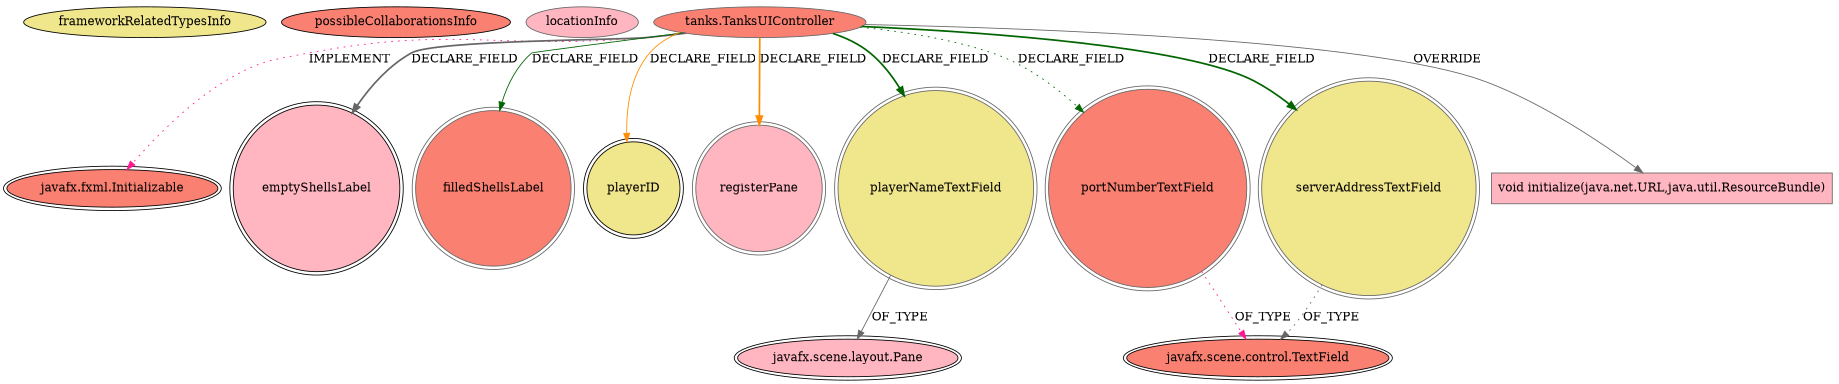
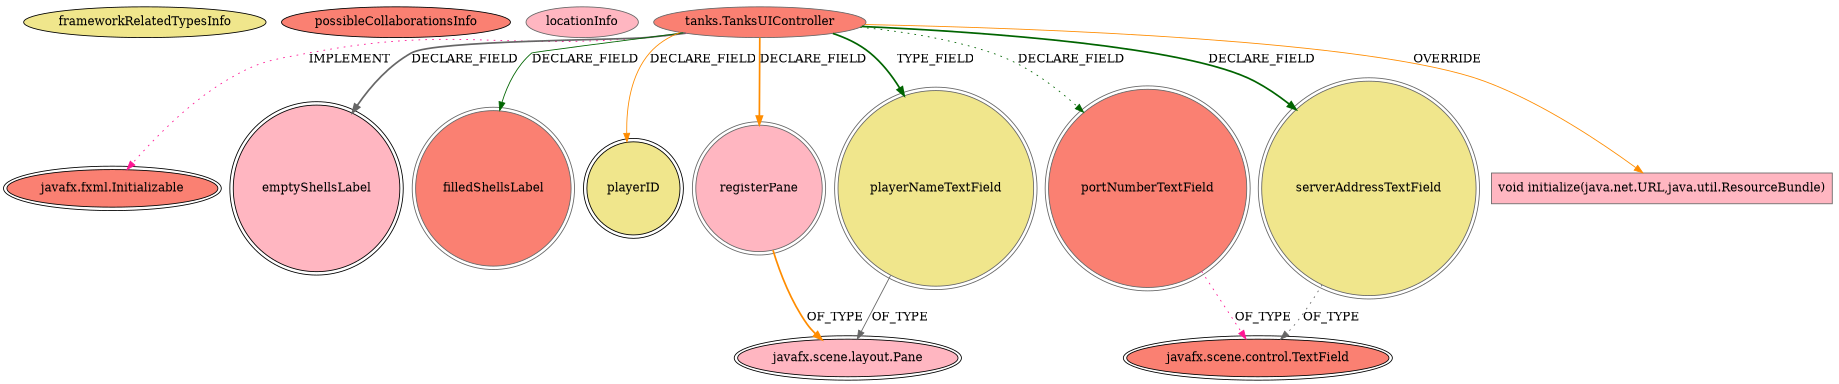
  digraph {
    node [color=gray40 fillcolor=salmon style=filled isFrameworkType=true vertexType=FIELD_DECLARATION peripheries=2]
    edge [color=darkgreen style=bold]
    frameworkRelatedTypesInfo [0="javafx.fxml.Initializable" color=black fillcolor=khaki isFrameworkType="" vertexType="" peripheries=""]
    possibleCollaborationsInfo [color=black isFrameworkType="" vertexType="" peripheries=""]
    locationInfo [contextSignature=TanksUIController filePath="/mckinley-olsen-CS5200_Tanks/CS5200_Tanks-master/Implementation/TanksClient/src/tanks/TanksUIController.java" fillcolor=lightpink graphId=3591 projectName="mckinley-olsen-CS5200_Tanks" isFrameworkType="" vertexType="" peripheries=""]
    n4 [isFrameworkType=false label="tanks.TanksUIController" vertexType=ROOT_CLIENT_CLASS_DECLARATION peripheries=""]
    n5 [color=black label="javafx.fxml.Initializable" vertexType=FRAMEWORK_INTERFACE_TYPE]
    n6 [color=black fillcolor=lightpink label=emptyShellsLabel shape=circle]
    n7 [label=filledShellsLabel shape=circle]
    n8 [color=black fillcolor=khaki label=playerID shape=circle]
    n9 [fillcolor=khaki label=playerNameTextField shape=circle]
    n10 [label=portNumberTextField shape=circle]
    n11 [fillcolor=lightpink label=registerPane shape=circle]
    n12 [fillcolor=khaki label=serverAddressTextField shape=circle]
    n13 [fillcolor=lightpink isFrameworkType=false label="void initialize(java.net.URL,java.util.ResourceBundle)" shape=box vertexType=OVERRIDING_METHOD_DECLARATION peripheries=""]
    n14 [color=black fillcolor=lightpink label="javafx.scene.layout.Pane" vertexType=FRAMEWORK_CLASS_TYPE]
    n15 [color=black label="javafx.scene.control.TextField" vertexType=FRAMEWORK_CLASS_TYPE]
    n4 -> n5 [color=deeppink label=IMPLEMENT style=dotted]
    n4 -> n6 [color=gray40 label=DECLARE_FIELD]
    n4 -> n7 [label=DECLARE_FIELD style=solid]
    n4 -> n8 [color=darkorange label=DECLARE_FIELD style=solid]
-   n4 -> n9 [label=DECLARE_FIELD]
+   n4 -> n9 [label=TYPE_FIELD]
    n4 -> n10 [label=DECLARE_FIELD style=dotted]
    n4 -> n11 [color=darkorange label=DECLARE_FIELD]
    n4 -> n12 [label=DECLARE_FIELD]
-   n4 -> n13 [color=gray40 label=OVERRIDE style=solid]
+   n4 -> n13 [color=darkorange label=OVERRIDE style=solid]
    n9 -> n14 [color=gray40 label=OF_TYPE style=solid]
    n10 -> n15 [color=deeppink label=OF_TYPE style=dotted]
+   n11 -> n14 [color=darkorange label=OF_TYPE]
    n12 -> n15 [color=gray40 label=OF_TYPE style=dotted]
  }
